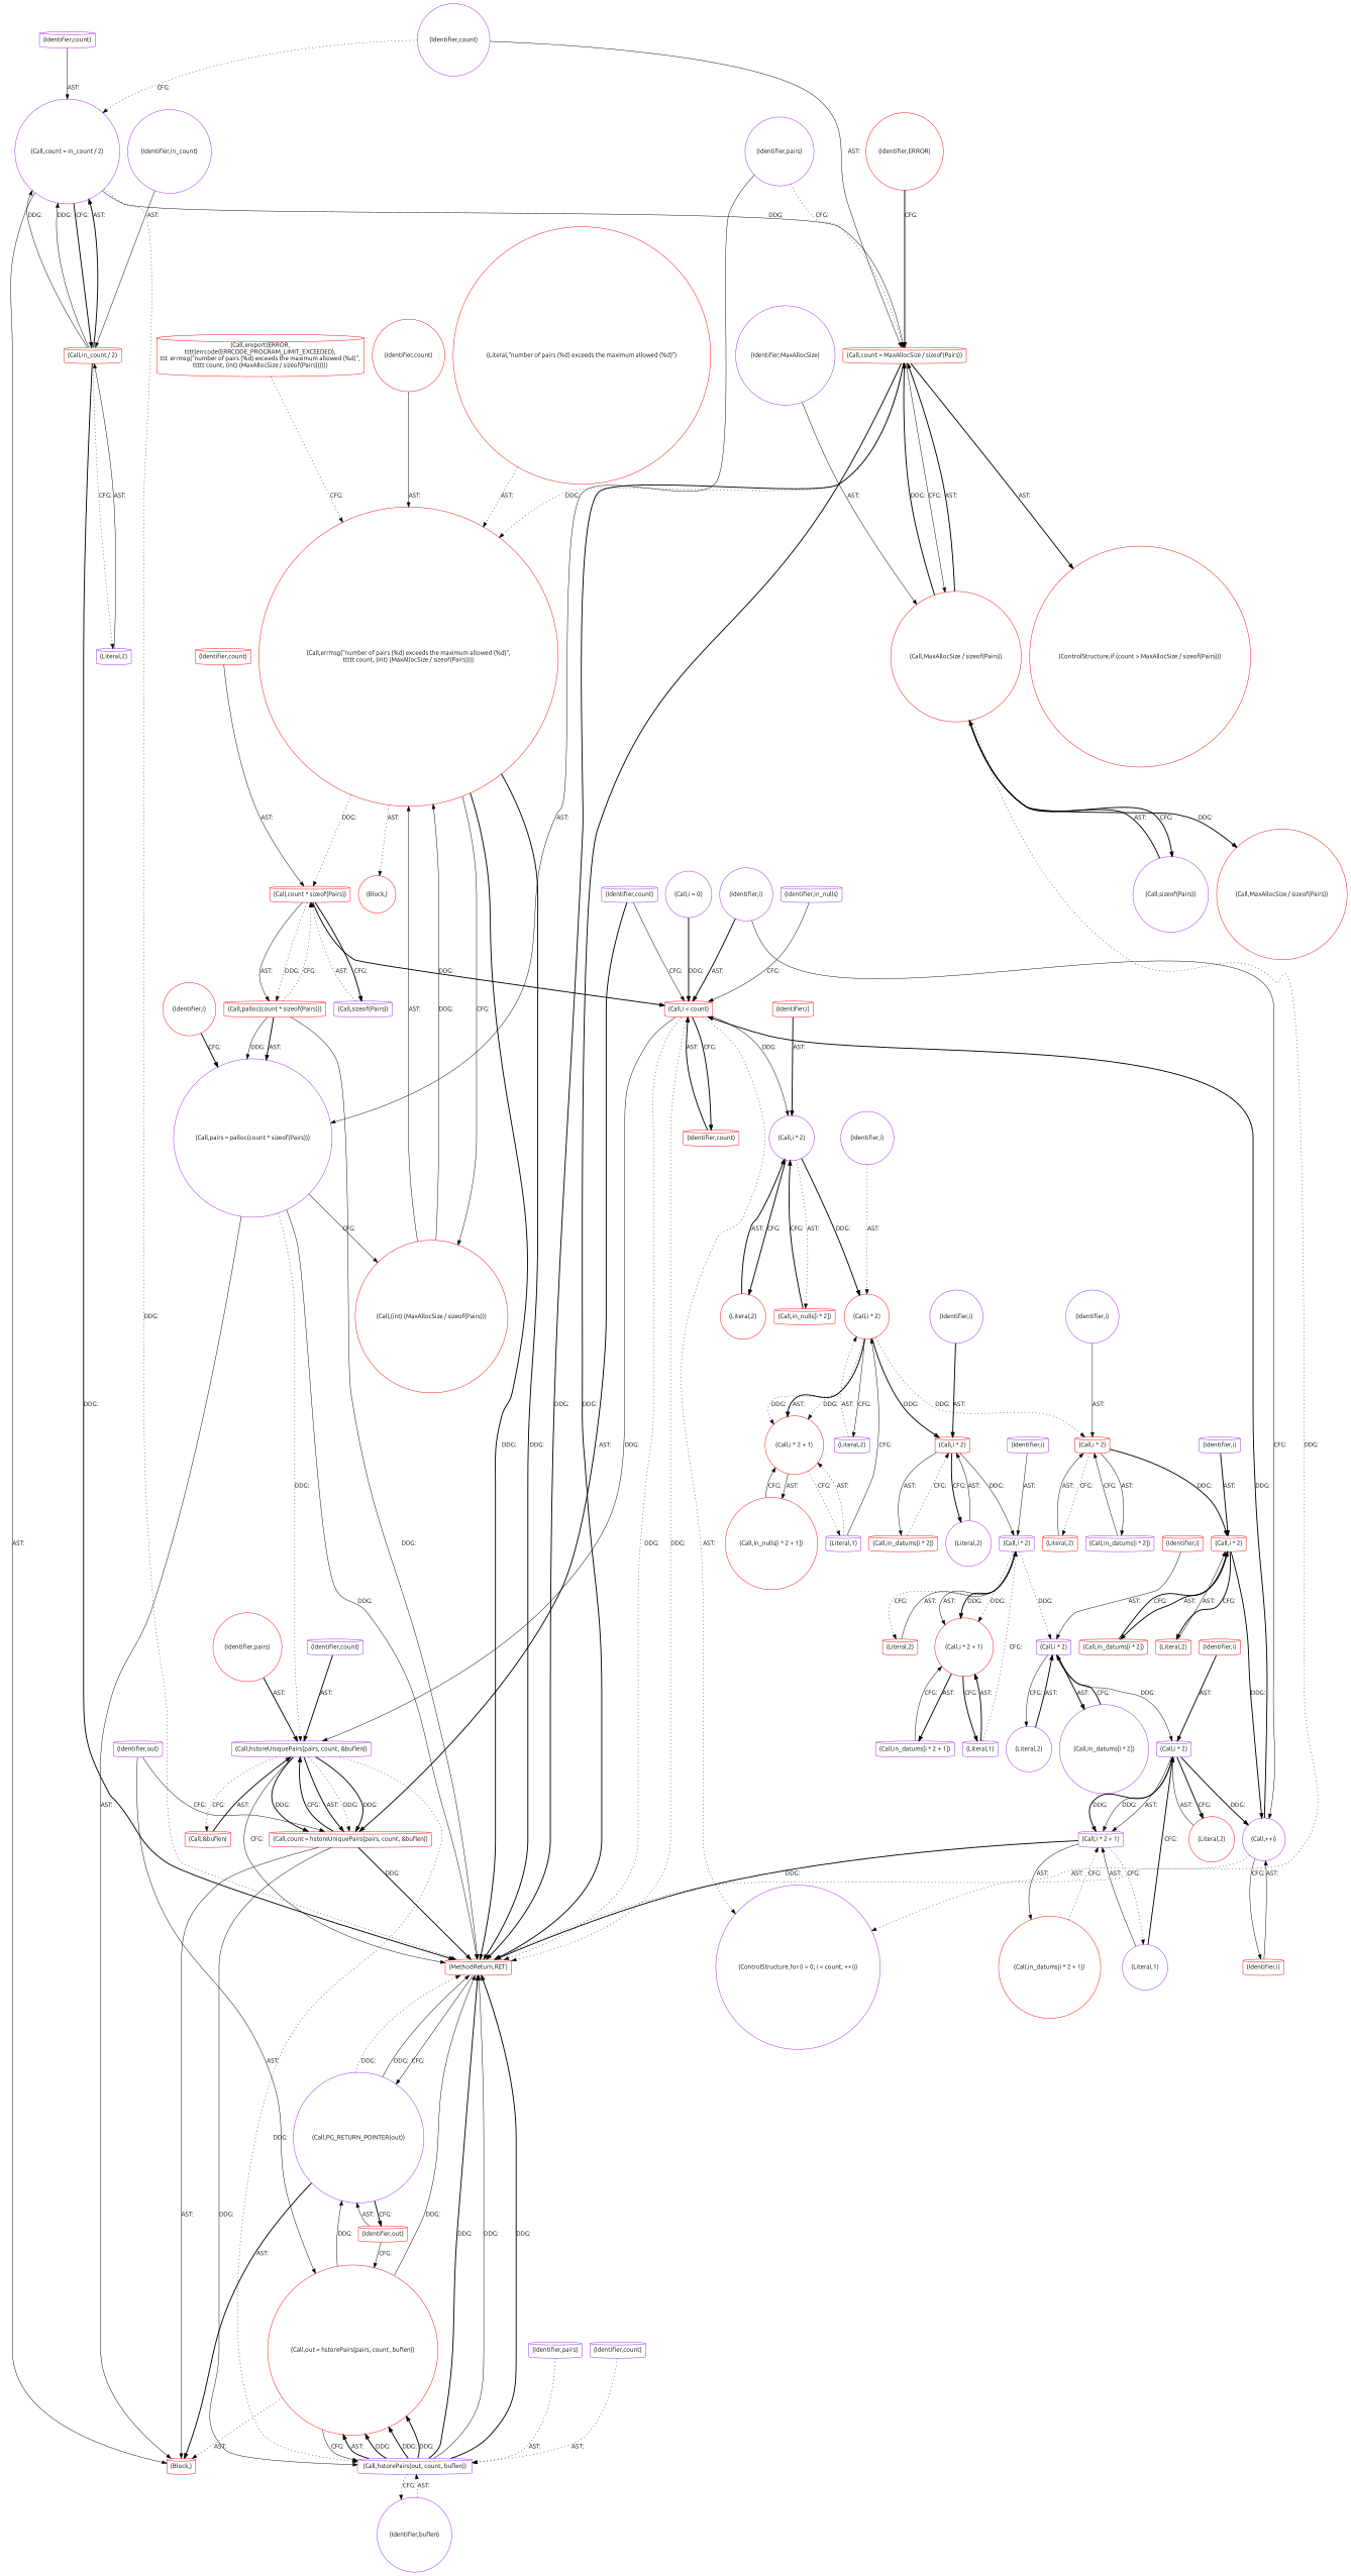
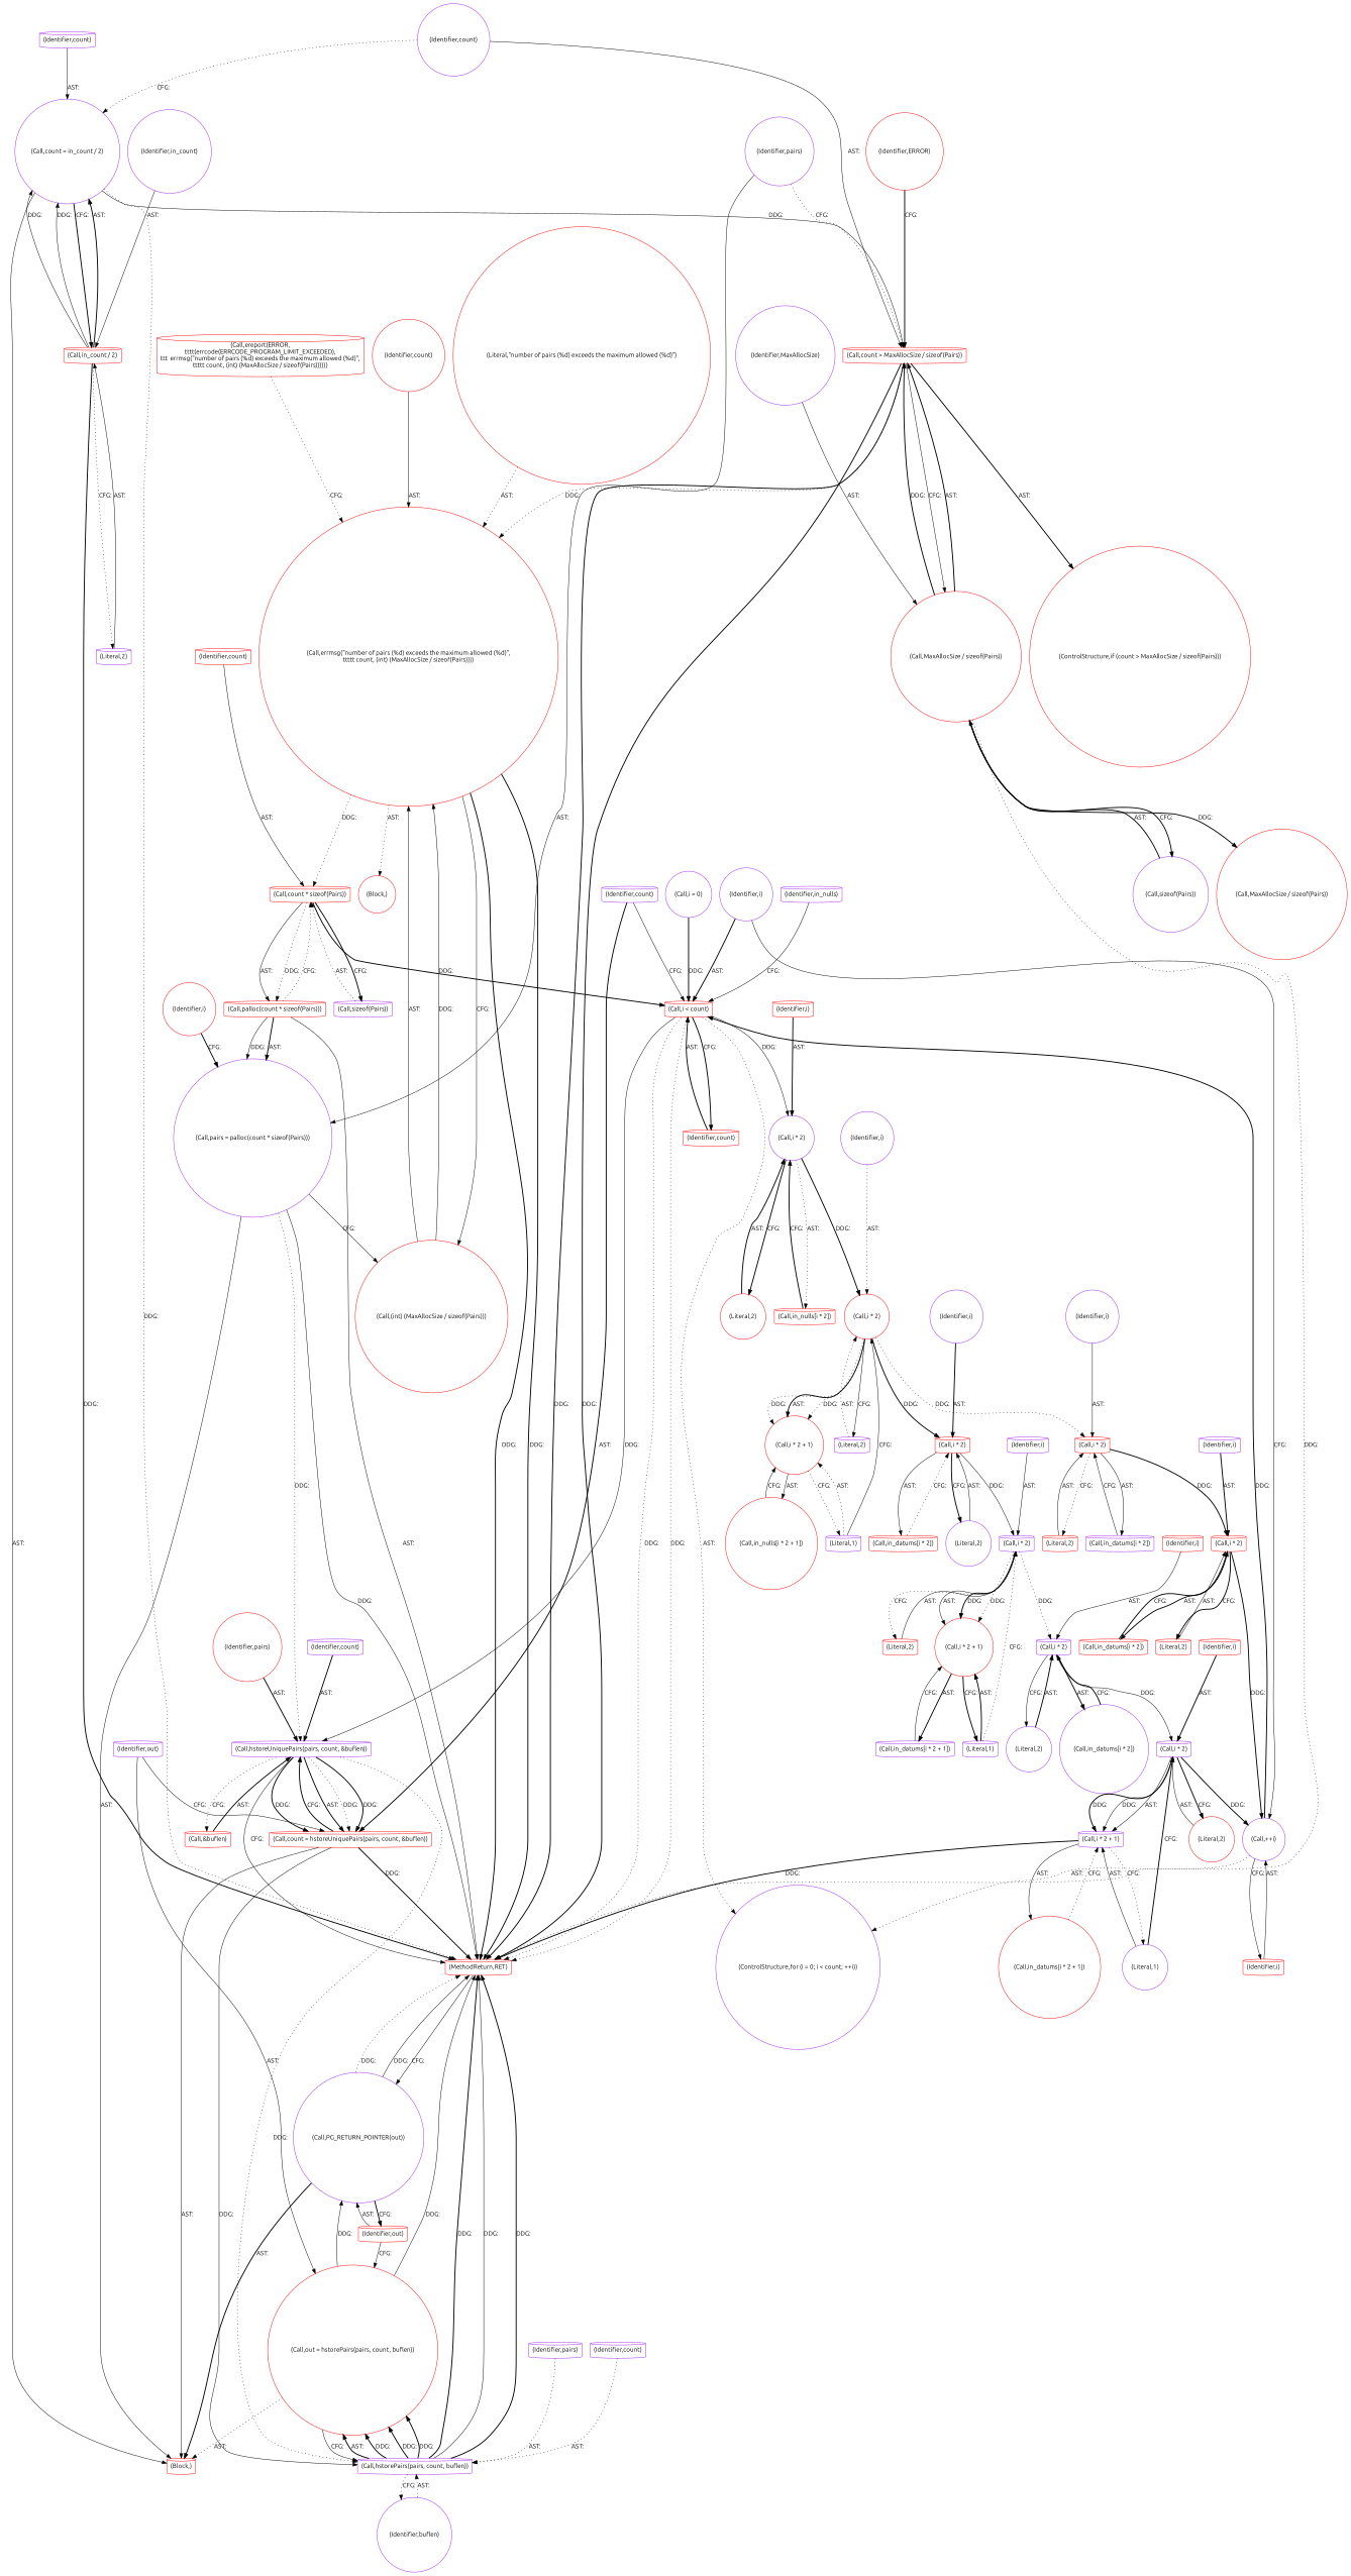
  digraph {
    fontname=Ubuntu
    node [color=red fontname=Ubuntu shape=cylinder]
    edge [fontname=Ubuntu style=bold]
    n1 [label="(Call,count > MaxAllocSize / sizeof(Pairs))"]
    n2 [label="(Call,MaxAllocSize / sizeof(Pairs))" shape=circle]
    n3 [label="(Call,errmsg(\"number of pairs (%d) exceeds the maximum allowed (%d)\",\n\t\t\t\t\t count, (int) (MaxAllocSize / sizeof(Pairs))))" shape=circle]
    n4 [label="(MethodReturn,RET)"]
    n5 [label="(ControlStructure,if (count > MaxAllocSize / sizeof(Pairs)))" shape=circle]
    n6 [label="(Call,MaxAllocSize / sizeof(Pairs))" shape=circle]
    n7 [color=purple label="(Call,sizeof(Pairs))" shape=circle]
    n8 [label="(Call,count * sizeof(Pairs))"]
    n9 [label="(Block,)" shape=circle]
    n10 [label="(Call,(int) (MaxAllocSize / sizeof(Pairs)))" shape=circle]
    n11 [label="(Call,palloc(count * sizeof(Pairs)))"]
    n12 [label="(Call,i < count)"]
    n13 [color=purple label="(Call,sizeof(Pairs))"]
    n14 [color=purple label="(Call,PG_RETURN_POINTER(out))" shape=circle]
    n15 [color=purple label="(Call,count = in_count / 2)" shape=circle]
    n16 [label="(Call,in_count / 2)"]
    n17 [label="(Block,)"]
    n18 [color=purple label="(Literal,2)"]
    n19 [color=purple label="(Call,pairs = palloc(count * sizeof(Pairs)))" shape=circle]
    n20 [color=purple label="(Call,hstoreUniquePairs(pairs, count, &buflen))"]
    n21 [color=purple label="(Call,i * 2)" shape=circle]
    n22 [color=purple label="(ControlStructure,for (i = 0; i < count; ++i))" shape=circle]
    n23 [label="(Identifier,count)"]
    n24 [label="(Call,count = hstoreUniquePairs(pairs, count, &buflen))"]
-   n25 [color=purple label="(Call,hstorePairs(out, count, buflen))"]
+   n25 [color=purple label="(Call,hstorePairs(pairs, count, buflen))"]
    n26 [label="(Call,&buflen)"]
    n27 [label="(Call,out = hstorePairs(pairs, count, buflen))" shape=circle]
    n28 [color=purple label="(Identifier,buflen)" shape=circle]
    n29 [label="(Identifier,out)"]
    n30 [label="(Call,i * 2)" shape=circle]
    n31 [label="(Literal,2)" shape=circle]
    n32 [label="(Call,in_nulls[i * 2])"]
    n33 [label="(Call,i * 2 + 1)" shape=circle]
    n34 [label="(Call,i * 2)"]
    n35 [label="(Call,i * 2)"]
    n36 [color=purple label="(Literal,2)"]
    n37 [color=purple label="(Literal,1)"]
    n38 [label="(Call,in_nulls[i * 2 + 1])" shape=circle]
    n39 [label="(Call,i * 2)"]
    n40 [label="(Literal,2)"]
    n41 [color=purple label="(Call,in_datums[i * 2])"]
    n42 [color=purple label="(Call,i * 2)"]
    n43 [color=purple label="(Literal,2)" shape=circle]
    n44 [label="(Call,in_datums[i * 2])"]
    n45 [color=purple label="(Call,++i)" shape=circle]
    n46 [label="(Call,in_datums[i * 2])"]
    n47 [label="(Literal,2)"]
    n48 [label="(Identifier,i)"]
    n49 [label="(Call,i * 2 + 1)" shape=circle]
    n50 [color=purple label="(Call,i * 2)"]
    n51 [label="(Literal,2)"]
    n52 [color=purple label="(Literal,1)"]
    n53 [color=purple label="(Call,in_datums[i * 2 + 1])"]
    n54 [color=purple label="(Call,i * 2)"]
    n55 [color=purple label="(Call,in_datums[i * 2])" shape=circle]
    n56 [color=purple label="(Literal,2)" shape=circle]
    n57 [color=purple label="(Call,i * 2 + 1)"]
    n58 [label="(Literal,2)" shape=circle]
    n59 [label="(Call,in_datums[i * 2 + 1])" shape=circle]
    n60 [color=purple label="(Literal,1)" shape=circle]
    n61 [label="(Identifier,ERROR)" shape=circle]
    n62 [color=purple label="(Identifier,i)"]
    n63 [color=purple label="(Identifier,in_count)" shape=circle]
    n64 [label="(Identifier,i)" shape=circle]
    n65 [color=purple label="(Identifier,pairs)" shape=circle]
    n66 [label="(Call,ereport(ERROR,\n\t\t\t\t(errcode(ERRCODE_PROGRAM_LIMIT_EXCEEDED),\n\t\t\t  errmsg(\"number of pairs (%d) exceeds the maximum allowed (%d)\",\n\t\t\t\t\t count, (int) (MaxAllocSize / sizeof(Pairs))))))"]
    n67 [label="(Identifier,i)"]
    n68 [color=purple label="(Identifier,count)"]
    n69 [color=purple label="(Identifier,count)"]
    n70 [color=purple label="(Identifier,i)" shape=circle]
    n71 [color=purple label="(Identifier,pairs)"]
    n72 [label="(Identifier,count)" shape=circle]
    n73 [label="(Identifier,pairs)" shape=circle]
    n74 [color=purple label="(Identifier,i)" shape=circle]
    n75 [label="(Identifier,count)"]
    n76 [color=purple label="(Identifier,count)" shape=circle]
    n77 [color=purple label="(Identifier,i)" shape=circle]
    n78 [color=purple label="(Call,i = 0)" shape=circle]
    n79 [color=purple label="(Identifier,in_nulls)"]
    n80 [color=purple label="(Identifier,i)"]
    n81 [color=purple label="(Identifier,count)"]
    n82 [color=purple label="(Identifier,i)" shape=circle]
    n83 [label="(Identifier,i)"]
    n84 [label="(Literal,\"number of pairs (%d) exceeds the maximum allowed (%d)\")" shape=circle]
    n85 [color=purple label="(Identifier,count)"]
    n86 [color=purple label="(Identifier,MaxAllocSize)" shape=circle]
    n87 [label="(Identifier,i)"]
    n88 [color=purple label="(Identifier,out)"]
    n1 -> n2 [label="CFG: " style=solid]
    n1 -> n3 [label="DDG: " style=dotted]
    n1 -> n4 [label="DDG: "]
    n1 -> n4 [label="DDG: "]
    n1 -> n5 [label="AST: "]
    n2 -> n1 [label="AST: "]
    n2 -> n1 [label="DDG: "]
    n2 -> n4 [label="DDG: " style=dotted]
    n2 -> n6 [label="DDG: "]
    n2 -> n7 [label="CFG: "]
    n3 -> n4 [label="DDG: "]
    n3 -> n4 [label="DDG: "]
    n3 -> n8 [label="DDG: " style=dotted]
    n3 -> n9 [label="AST: " style=dotted]
    n3 -> n10 [label="CFG: " style=solid]
    n4 -> n14 [label="CFG: " style=solid]
    n7 -> n2 [label="AST: "]
    n8 -> n11 [label="AST: " style=solid]
    n8 -> n11 [label="DDG: " style=dotted]
    n8 -> n12 [label="DDG: "]
    n8 -> n13 [label="CFG: "]
    n10 -> n3 [label="AST: " style=solid]
    n10 -> n3 [label="DDG: " style=solid]
-   n11 -> n4 [label="DDG: " style=solid]
+   n11 -> n4 [label="AST: " style=solid]
    n11 -> n8 [label="CFG: " style=dotted]
    n11 -> n19 [label="AST: "]
    n11 -> n19 [label="DDG: " style=solid]
    n12 -> n4 [label="DDG: " style=dotted]
    n12 -> n4 [label="DDG: " style=dotted]
    n12 -> n20 [label="DDG: " style=solid]
    n12 -> n21 [label="DDG: " style=solid]
    n12 -> n22 [label="AST: " style=dotted]
    n12 -> n23 [label="CFG: "]
    n13 -> n8 [label="AST: " style=dotted]
    n14 -> n4 [label="DDG: " style=dotted]
    n14 -> n4 [label="DDG: " style=solid]
    n14 -> n17 [label="AST: "]
    n14 -> n29 [label="CFG: "]
    n15 -> n1 [label="DDG: " style=solid]
    n15 -> n4 [label="DDG: " style=dotted]
    n15 -> n16 [label="CFG: "]
    n15 -> n17 [label="AST: " style=solid]
    n16 -> n4 [label="DDG: "]
    n16 -> n15 [label="AST: "]
    n16 -> n15 [label="DDG: " style=solid]
    n16 -> n15 [label="DDG: " style=solid]
    n16 -> n18 [label="CFG: " style=dotted]
    n18 -> n16 [label="AST: " style=solid]
    n19 -> n4 [label="DDG: " style=solid]
    n19 -> n10 [label="CFG: " style=solid]
    n19 -> n17 [label="AST: " style=solid]
    n19 -> n20 [label="DDG: " style=dotted]
    n20 -> n4 [label="CFG: " style=solid]
    n20 -> n24 [label="AST: "]
    n20 -> n24 [label="DDG: " style=dotted]
    n20 -> n24 [label="DDG: "]
    n20 -> n24 [label="DDG: "]
    n20 -> n25 [label="DDG: " style=dotted]
    n20 -> n26 [label="CFG: " style=dotted]
    n21 -> n30 [label="DDG: "]
    n21 -> n31 [label="CFG: "]
    n21 -> n32 [label="AST: " style=dotted]
    n23 -> n12 [label="AST: "]
    n24 -> n4 [label="DDG: "]
    n24 -> n17 [label="AST: " style=solid]
    n24 -> n20 [label="CFG: "]
    n24 -> n25 [label="DDG: " style=solid]
    n25 -> n4 [label="DDG: "]
    n25 -> n4 [label="DDG: " style=solid]
    n25 -> n4 [label="DDG: "]
    n25 -> n27 [label="AST: "]
    n25 -> n27 [label="DDG: "]
    n25 -> n27 [label="DDG: "]
    n25 -> n27 [label="DDG: "]
    n25 -> n28 [label="CFG: " style=dotted]
    n26 -> n20 [label="AST: "]
    n27 -> n4 [label="DDG: " style=solid]
    n27 -> n14 [label="DDG: " style=solid]
    n27 -> n17 [label="AST: " style=dotted]
    n27 -> n25 [label="CFG: " style=solid]
    n28 -> n25 [label="AST: " style=dotted]
    n29 -> n14 [label="AST: " style=solid]
    n29 -> n27 [label="CFG: " style=solid]
    n30 -> n33 [label="AST: "]
    n30 -> n33 [label="DDG: " style=dotted]
    n30 -> n33 [label="DDG: " style=dotted]
    n30 -> n34 [label="DDG: " style=dotted]
    n30 -> n35 [label="DDG: "]
    n30 -> n36 [label="CFG: " style=solid]
    n31 -> n21 [label="AST: "]
    n32 -> n21 [label="CFG: "]
    n33 -> n37 [label="CFG: " style=dotted]
    n33 -> n38 [label="AST: " style=solid]
    n34 -> n39 [label="DDG: "]
    n34 -> n40 [label="CFG: " style=dotted]
    n34 -> n41 [label="AST: " style=solid]
    n35 -> n42 [label="DDG: " style=solid]
    n35 -> n43 [label="CFG: "]
    n35 -> n44 [label="AST: " style=solid]
    n36 -> n30 [label="AST: " style=dotted]
    n37 -> n30 [label="CFG: " style=solid]
    n37 -> n33 [label="AST: " style=dotted]
    n38 -> n33 [label="CFG: " style=solid]
    n39 -> n45 [label="DDG: "]
    n39 -> n46 [label="AST: "]
    n39 -> n47 [label="CFG: "]
    n40 -> n34 [label="AST: " style=solid]
    n41 -> n34 [label="CFG: " style=solid]
    n42 -> n49 [label="AST: " style=solid]
    n42 -> n49 [label="DDG: "]
    n42 -> n49 [label="DDG: " style=dotted]
    n42 -> n50 [label="DDG: " style=dotted]
    n42 -> n51 [label="CFG: " style=dotted]
    n43 -> n35 [label="AST: " style=solid]
    n44 -> n35 [label="CFG: " style=dotted]
    n45 -> n12 [label="DDG: "]
    n45 -> n22 [label="AST: " style=dotted]
    n45 -> n48 [label="CFG: " style=solid]
    n46 -> n39 [label="CFG: "]
    n47 -> n39 [label="AST: " style=solid]
    n48 -> n45 [label="AST: " style=solid]
    n49 -> n52 [label="CFG: "]
    n49 -> n53 [label="AST: "]
    n50 -> n54 [label="DDG: " style=solid]
    n50 -> n55 [label="AST: "]
    n50 -> n56 [label="CFG: " style=solid]
    n51 -> n42 [label="AST: " style=solid]
    n52 -> n42 [label="CFG: " style=dotted]
    n52 -> n49 [label="AST: "]
    n53 -> n49 [label="CFG: " style=solid]
    n54 -> n45 [label="DDG: "]
    n54 -> n57 [label="AST: " style=solid]
    n54 -> n57 [label="DDG: "]
    n54 -> n57 [label="DDG: " style=solid]
    n54 -> n58 [label="CFG: "]
    n55 -> n50 [label="CFG: "]
    n56 -> n50 [label="AST: "]
    n57 -> n4 [label="DDG: "]
    n57 -> n59 [label="AST: " style=solid]
    n57 -> n60 [label="CFG: " style=dotted]
    n58 -> n54 [label="AST: " style=solid]
    n59 -> n57 [label="CFG: " style=dotted]
    n60 -> n54 [label="CFG: "]
    n60 -> n57 [label="AST: " style=solid]
    n61 -> n1 [label="CFG: "]
    n62 -> n39 [label="AST: "]
    n63 -> n16 [label="AST: " style=solid]
    n64 -> n19 [label="CFG: "]
    n65 -> n1 [label="CFG: " style=dotted]
    n65 -> n19 [label="AST: " style=solid]
    n66 -> n3 [label="CFG: " style=dotted]
    n67 -> n54 [label="AST: "]
    n68 -> n20 [label="AST: "]
    n69 -> n15 [label="AST: " style=solid]
    n70 -> n30 [label="AST: " style=dotted]
    n71 -> n25 [label="AST: " style=dotted]
    n72 -> n3 [label="AST: " style=solid]
    n73 -> n20 [label="AST: "]
    n74 -> n34 [label="AST: " style=solid]
    n75 -> n8 [label="AST: " style=solid]
    n76 -> n1 [label="AST: " style=solid]
    n76 -> n15 [label="CFG: " style=dotted]
    n77 -> n35 [label="AST: "]
    n78 -> n12 [label="DDG: "]
    n79 -> n12 [label="CFG: " style=solid]
    n80 -> n42 [label="AST: " style=solid]
    n81 -> n12 [label="CFG: " style=solid]
    n81 -> n24 [label="AST: "]
    n82 -> n12 [label="AST: "]
    n82 -> n45 [label="CFG: " style=solid]
    n83 -> n50 [label="AST: " style=solid]
    n84 -> n3 [label="AST: " style=dotted]
    n85 -> n25 [label="AST: " style=dotted]
    n86 -> n2 [label="AST: " style=solid]
    n87 -> n21 [label="AST: "]
    n88 -> n24 [label="CFG: " style=solid]
    n88 -> n27 [label="AST: " style=solid]
  }
